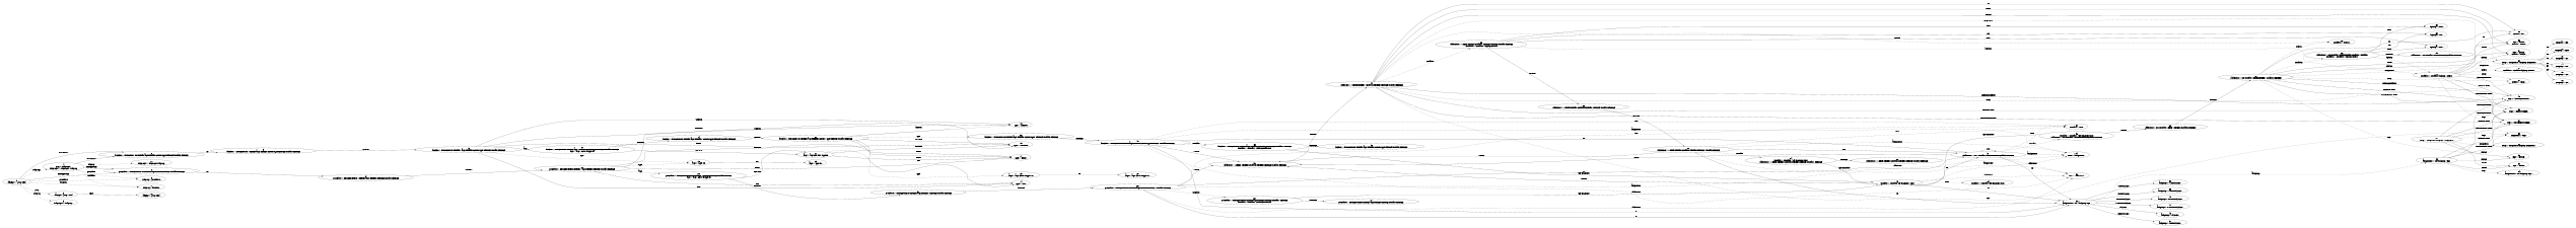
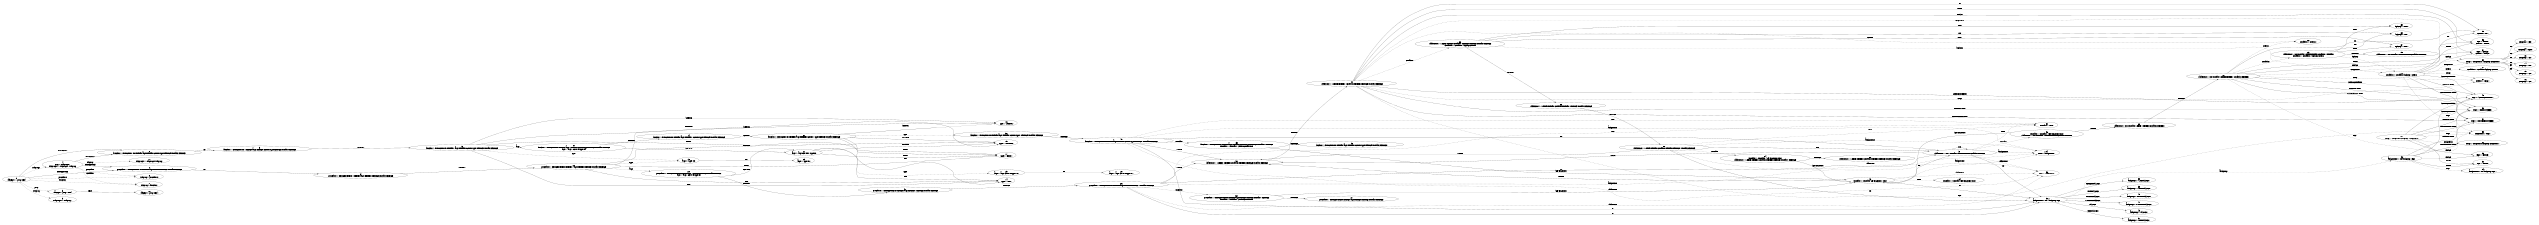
  digraph {
    rankdir=LR
    edge [style=solid]
    n1 [label="0\n$accept -> . prog $end"]
    n2 [label="1\nprocedure -> PROCEDURE . ID LPAREN args RPAREN LBRACE stmt_list RBRACE"]
    n3 [label="2\nfunction -> FUNCTION . ID LPAREN args RPAREN COLON type LBRACE stmt_list RBRACE"]
    n4 [label="3\n$accept -> prog . $end"]
    n5 [label="4\nprog -> subprogrs .\nsubprogrs -> subprogrs . subprog"]
    n6 [label="5\nsubprogrs -> subprog ."]
    n7 [label="6\nsubprog -> procedure ."]
    n8 [label="7\nsubprog -> function ."]
    n9 [label="8\nprocedure -> PROCEDURE ID . LPAREN args RPAREN LBRACE stmt_list RBRACE"]
    n10 [label="9\nfunction -> FUNCTION ID . LPAREN args RPAREN COLON type LBRACE stmt_list RBRACE"]
    n11 [label="10\n$accept -> prog $end ."]
    n12 [label="11\nsubprogrs -> subprogrs subprog ."]
    n13 [label="12\nprocedure -> PROCEDURE ID LPAREN . args RPAREN LBRACE stmt_list RBRACE"]
    n14 [label="13\nfunction -> FUNCTION ID LPAREN . args RPAREN COLON type LBRACE stmt_list RBRACE"]
    n15 [label="14\ntype -> INT ."]
    n16 [label="15\ntype -> DOUBLE ."]
    n17 [label="16\ntype -> STRING ."]
    n18 [label="17\ntype -> BOOL ."]
    n19 [label="18\nprocedure -> PROCEDURE ID LPAREN args . RPAREN LBRACE stmt_list RBRACE\nargs -> args . COMMA type ID"]
    n20 [label="19\nargs -> type . ID"]
    n21 [label="20\nfunction -> FUNCTION ID LPAREN args . RPAREN COLON type LBRACE stmt_list RBRACE\nargs -> args . COMMA type ID"]
    n22 [label="21\nargs -> args COMMA . type ID"]
    n23 [label="22\nprocedure -> PROCEDURE ID LPAREN args RPAREN . LBRACE stmt_list RBRACE"]
    n24 [label="23\nargs -> type ID ."]
    n25 [label="24\nfunction -> FUNCTION ID LPAREN args RPAREN . COLON type LBRACE stmt_list RBRACE"]
    n26 [label="25\nargs -> args COMMA type . ID"]
    n27 [label="26\nprocedure -> PROCEDURE ID LPAREN args RPAREN LBRACE . stmt_list RBRACE"]
    n28 [label="27\nfunction -> FUNCTION ID LPAREN args RPAREN COLON . type LBRACE stmt_list RBRACE"]
    n29 [label="28\nargs -> args COMMA type ID ."]
    n30 [label="29\nassign_stmt -> ID . assign_op expr"]
    n31 [label="30\nwhile_stmt -> WHILE . LPAREN condition RPAREN LBRACE stmt_list RBRACE"]
    n32 [label="31\nwhile_stmt -> DO . stmt_list WHILE LPAREN condition RPAREN"]
    n33 [label="32\nprocedure -> PROCEDURE ID LPAREN args RPAREN LBRACE stmt_list . RBRACE\nstmt_list -> stmt_list . SEMI_COLON stmt"]
    n34 [label="33\nstmt_list -> stmt ."]
    n35 [label="34\nstmt -> assign_stmt ."]
    n36 [label="35\nstmt -> while_stmt ."]
    n37 [label="36\nfunction -> FUNCTION ID LPAREN args RPAREN COLON type . LBRACE stmt_list RBRACE"]
    n38 [label="37\nassign_op -> ADD_ASSIGN ."]
    n39 [label="38\nassign_op -> SUB_ASSIGN ."]
    n40 [label="39\nassign_op -> MULT_ASSIGN ."]
    n41 [label="40\nassign_op -> DIVIDE_ASSIGN ."]
    n42 [label="41\nassign_op -> MODULE_ASSIGN ."]
    n43 [label="42\nassign_op -> ASSIGN ."]
    n44 [label="43\nassign_stmt -> ID assign_op . expr"]
    n45 [label="44\nwhile_stmt -> WHILE LPAREN . condition RPAREN LBRACE stmt_list RBRACE"]
    n46 [label="45\nstmt_list -> stmt_list . SEMI_COLON stmt\nwhile_stmt -> DO stmt_list . WHILE LPAREN condition RPAREN"]
    n47 [label="46\nstmt_list -> stmt_list SEMI_COLON . stmt"]
    n48 [label="47\nprocedure -> PROCEDURE ID LPAREN args RPAREN LBRACE stmt_list RBRACE ."]
    n49 [label="48\nfunction -> FUNCTION ID LPAREN args RPAREN COLON type LBRACE . stmt_list RBRACE"]
    n50 [label="49\nexpr -> STRING_LITERAL ."]
    n51 [label="50\nexpr -> INT_NUMBER ."]
    n52 [label="51\nexpr -> DOUBLE_NUMBER ."]
    n53 [label="52\nexpr -> TRUE ."]
    n54 [label="53\nexpr -> FALSE ."]
    n55 [label="54\nassign_stmt -> ID assign_op expr ."]
    n56 [label="55\nc_term -> ID ."]
    n57 [label="56\nexpr -> TRUE .\nc_term -> TRUE ."]
    n58 [label="57\nexpr -> FALSE .\nc_term -> FALSE ."]
    n59 [label="58\ncomp_term -> expr ."]
    n60 [label="59\nwhile_stmt -> WHILE LPAREN condition . RPAREN LBRACE stmt_list RBRACE\ncondition -> condition . logic_op c_term"]
    n61 [label="60\ncondition -> c_term ."]
    n62 [label="61\nc_term -> comp ."]
    n63 [label="62\ncomp -> comp_term . comp_op comp_term"]
    n64 [label="63\nwhile_stmt -> DO stmt_list WHILE . LPAREN condition RPAREN"]
    n65 [label="64\nstmt_list -> stmt_list SEMI_COLON stmt ."]
    n66 [label="65\nfunction -> FUNCTION ID LPAREN args RPAREN COLON type LBRACE stmt_list . RBRACE\nstmt_list -> stmt_list . SEMI_COLON stmt"]
    n67 [label="66\nwhile_stmt -> WHILE LPAREN condition RPAREN . LBRACE stmt_list RBRACE"]
    n68 [label="67\nlogic_op -> AND ."]
    n69 [label="68\nlogic_op -> OR ."]
    n70 [label="69\nlogic_op -> NOT ."]
    n71 [label="70\ncondition -> condition logic_op . c_term"]
    n72 [label="71\ncomp_op -> EQ ."]
    n73 [label="72\ncomp_op -> NEQ ."]
    n74 [label="73\ncomp_op -> LT ."]
    n75 [label="74\ncomp_op -> LE ."]
    n76 [label="75\ncomp_op -> GT ."]
    n77 [label="76\ncomp_op -> GE ."]
    n78 [label="78\nwhile_stmt -> DO stmt_list WHILE LPAREN . condition RPAREN"]
    n79 [label="79\nfunction -> FUNCTION ID LPAREN args RPAREN COLON type LBRACE stmt_list RBRACE ."]
    n80 [label="80\nwhile_stmt -> WHILE LPAREN condition RPAREN LBRACE . stmt_list RBRACE"]
    n81 [label="81\ncondition -> condition logic_op c_term ."]
    n82 [label="77\ncomp -> comp_term comp_op . comp_term"]
    n83 [label="82\ncomp -> comp_term comp_op comp_term ."]
    n84 [label="83\nwhile_stmt -> DO stmt_list WHILE LPAREN condition . RPAREN\ncondition -> condition . logic_op c_term"]
    n85 [label="84\nstmt_list -> stmt_list . SEMI_COLON stmt\nwhile_stmt -> WHILE LPAREN condition RPAREN LBRACE stmt_list . RBRACE"]
    n86 [label="85\nwhile_stmt -> DO stmt_list WHILE LPAREN condition RPAREN ."]
    n87 [label="86\nwhile_stmt -> WHILE LPAREN condition RPAREN LBRACE stmt_list RBRACE ."]
    n1 -> n2 [label=PROCEDURE]
    n1 -> n3 [label=FUNCTION]
    n1 -> n4 [label=prog style=dashed]
    n1 -> n5 [label=subprogrs style=dashed]
    n1 -> n6 [label=subprog style=dashed]
    n1 -> n7 [label=procedure style=dashed]
    n1 -> n8 [label=function style=dashed]
    n2 -> n9 [label=ID]
    n3 -> n10 [label=ID]
    n4 -> n11 [label="$end"]
    n5 -> n2 [label=PROCEDURE]
    n5 -> n3 [label=FUNCTION]
    n5 -> n7 [label=procedure style=dashed]
    n5 -> n8 [label=condition style=dashed]
    n5 -> n12 [label=subprog style=dashed]
    n9 -> n13 [label=LPAREN]
    n10 -> n14 [label=LPAREN]
    n13 -> n15 [label=INT]
    n13 -> n16 [label=DOUBLE]
    n13 -> n17 [label=STRING]
    n13 -> n18 [label=BOOL]
    n13 -> n19 [label=args style=dashed]
    n13 -> n20 [label=type style=dashed]
    n14 -> n15 [label=INT]
    n14 -> n16 [label=DOUBLE]
    n14 -> n17 [label=STRING]
    n14 -> n18 [label=BOOL]
    n14 -> n20 [label=type style=dashed]
    n14 -> n21 [label=args style=dashed]
    n19 -> n22 [label=COMMA]
    n19 -> n23 [label=RPAREN]
    n20 -> n24 [label=ID]
    n21 -> n22 [label=COMMA]
    n21 -> n25 [label=RPAREN]
+   n22 -> n15 [label=INT]
    n22 -> n16 [label=DOUBLE]
    n22 -> n18 [label=BOOL]
    n22 -> n26 [label=type style=dashed]
    n23 -> n27 [label=LBRACE]
    n25 -> n28 [label=COLON]
    n26 -> n29 [label=ID]
    n27 -> n30 [label=ID]
    n27 -> n31 [label=WHILE]
    n27 -> n32 [label=DO]
    n27 -> n33 [label=stmt_list style=dashed]
    n27 -> n34 [label=stmt style=dashed]
    n27 -> n35 [label=assign_stmt style=dashed]
    n27 -> n36 [label=while_stmt style=dashed]
    n28 -> n15 [label=INT]
    n28 -> n16 [label=DOUBLE]
    n28 -> n17 [label=STRING]
    n28 -> n18 [label=BOOL]
    n28 -> n37 [label=type style=dashed]
    n30 -> n38 [label=ADD_ASSIGN]
-   n30 -> n39 [label=SUB_ASSIGN]
+   n30 -> n39 [label=LPAREN_ASSIGN]
    n30 -> n40 [label=MULT_ASSIGN]
    n30 -> n41 [label=DIVIDE_ASSIGN]
    n30 -> n42 [label=MODULE_ASSIGN]
    n30 -> n43 [label=ASSIGN]
    n30 -> n44 [label=assign_op style=dashed]
    n31 -> n45 [label=LPAREN]
    n32 -> n30 [label=ID]
    n32 -> n31 [label=WHILE]
    n32 -> n32 [label=DO]
    n32 -> n34 [label=stmt style=dashed]
    n32 -> n35 [label=assign_stmt style=dashed]
    n32 -> n36 [label=while_stmt style=dashed]
    n32 -> n46 [label=stmt_list style=dashed]
    n33 -> n47 [label=SEMI_COLON]
    n33 -> n48 [label=RBRACE]
    n37 -> n49 [label=LBRACE]
    n44 -> n50 [label=STRING_LITERAL]
    n44 -> n51 [label=INT_NUMBER]
    n44 -> n52 [label=DOUBLE_NUMBER]
    n44 -> n53 [label=TRUE]
    n44 -> n54 [label=FALSE]
    n44 -> n55 [label=expr style=dashed]
    n45 -> n50 [label=STRING_LITERAL]
    n45 -> n51 [label=INT_NUMBER]
    n45 -> n52 [label=DOUBLE_NUMBER]
    n45 -> n56 [label=ID]
    n45 -> n57 [label=TRUE]
    n45 -> n58 [label=FALSE]
    n45 -> n59 [label=expr style=dashed]
    n45 -> n60 [label=condition style=dashed]
    n45 -> n61 [label=c_term style=dashed]
    n45 -> n62 [label=comp style=dashed]
    n45 -> n63 [label=comp_term style=dashed]
    n46 -> n47 [label=SEMI_COLON]
    n46 -> n64 [label=WHILE]
    n47 -> n30 [label=ID]
    n47 -> n31 [label=WHILE]
    n47 -> n32 [label=DO]
    n47 -> n35 [label=assign_stmt style=dashed]
    n47 -> n36 [label=while_stmt style=dashed]
    n47 -> n65 [label=stmt style=dashed]
    n49 -> n30 [label=ID]
    n49 -> n31 [label=WHILE]
    n49 -> n32 [label=DO]
    n49 -> n34 [label=stmt style=dashed]
    n49 -> n35 [label=assign_stmt style=dashed]
    n49 -> n36 [label=while_stmt style=dashed]
    n49 -> n66 [label=stmt_list style=dashed]
    n60 -> n67 [label=RPAREN]
    n60 -> n68 [label=AND]
    n60 -> n69 [label=OR]
    n60 -> n70 [label=NOT]
    n60 -> n71 [label=logic_op style=dashed]
    n63 -> n72 [label=EQ]
    n63 -> n73 [label=DO]
    n63 -> n74 [label=LT]
    n63 -> n75 [label=LE]
    n63 -> n76 [label=GT]
    n63 -> n77 [label=GE]
    n64 -> n78 [label=LPAREN]
    n66 -> n47 [label=SEMI_COLON]
    n66 -> n79 [label=RBRACE]
    n67 -> n80 [label=LBRACE]
    n71 -> n50 [label=STRING_LITERAL]
    n71 -> n51 [label=INT_NUMBER]
    n71 -> n52 [label=DOUBLE_NUMBER]
    n71 -> n56 [label=ID]
    n71 -> n57 [label=TRUE]
    n71 -> n58 [label=FALSE]
    n71 -> n59 [label=expr style=dashed]
    n71 -> n62 [label=comp style=dashed]
    n71 -> n63 [label=comp_term style=dashed]
    n71 -> n81 [label=c_term style=dashed]
    n78 -> n50 [label=STRING_LITERAL]
    n78 -> n51 [label=INT_NUMBER]
    n78 -> n52 [label=DOUBLE_NUMBER]
    n78 -> n56 [label=ID]
    n78 -> n57 [label=TRUE]
    n78 -> n58 [label=FALSE]
    n78 -> n59 [label=expr style=dashed]
    n78 -> n61 [label=c_term style=dashed]
    n78 -> n62 [label=comp style=dashed]
    n78 -> n63 [label=comp_term style=dashed]
    n78 -> n84 [label=condition style=dashed]
    n80 -> n30 [label=ID]
    n80 -> n31 [label=WHILE]
    n80 -> n32 [label=DO]
    n80 -> n34 [label=stmt style=dashed]
    n80 -> n35 [label=assign_stmt style=dashed]
    n80 -> n36 [label=while_stmt style=dashed]
    n80 -> n85 [label=stmt_list style=dashed]
    n82 -> n50 [label=STRING_LITERAL]
    n82 -> n51 [label=INT_NUMBER]
    n82 -> n52 [label=DOUBLE_NUMBER]
    n82 -> n53 [label=TRUE]
    n82 -> n54 [label=FALSE]
    n82 -> n59 [label=expr style=dashed]
    n82 -> n83 [label=comp_term style=dashed]
    n84 -> n68 [label=AND]
    n84 -> n69 [label=OR]
    n84 -> n70 [label=NOT]
    n84 -> n71 [label=logic_op style=dashed]
    n84 -> n86 [label=RPAREN]
    n85 -> n47 [label=SEMI_COLON]
    n85 -> n87 [label=RBRACE]
  }
